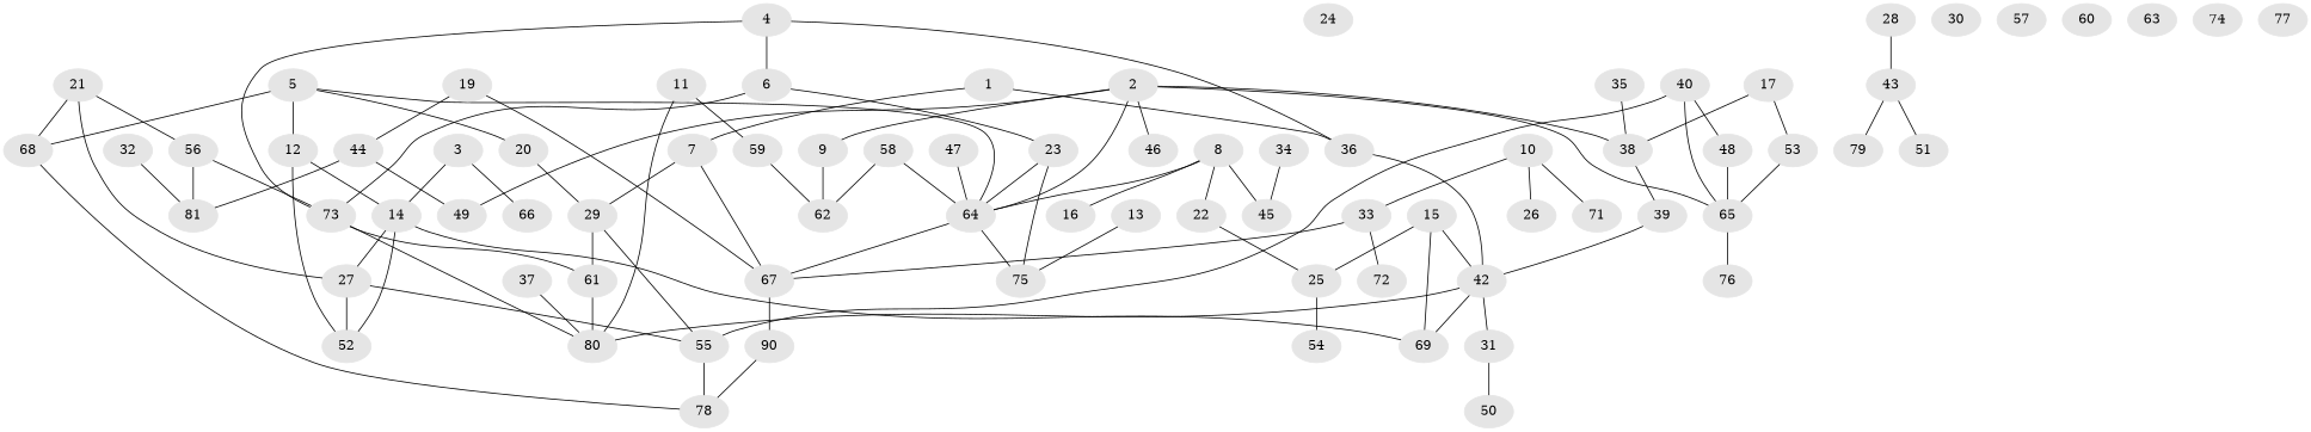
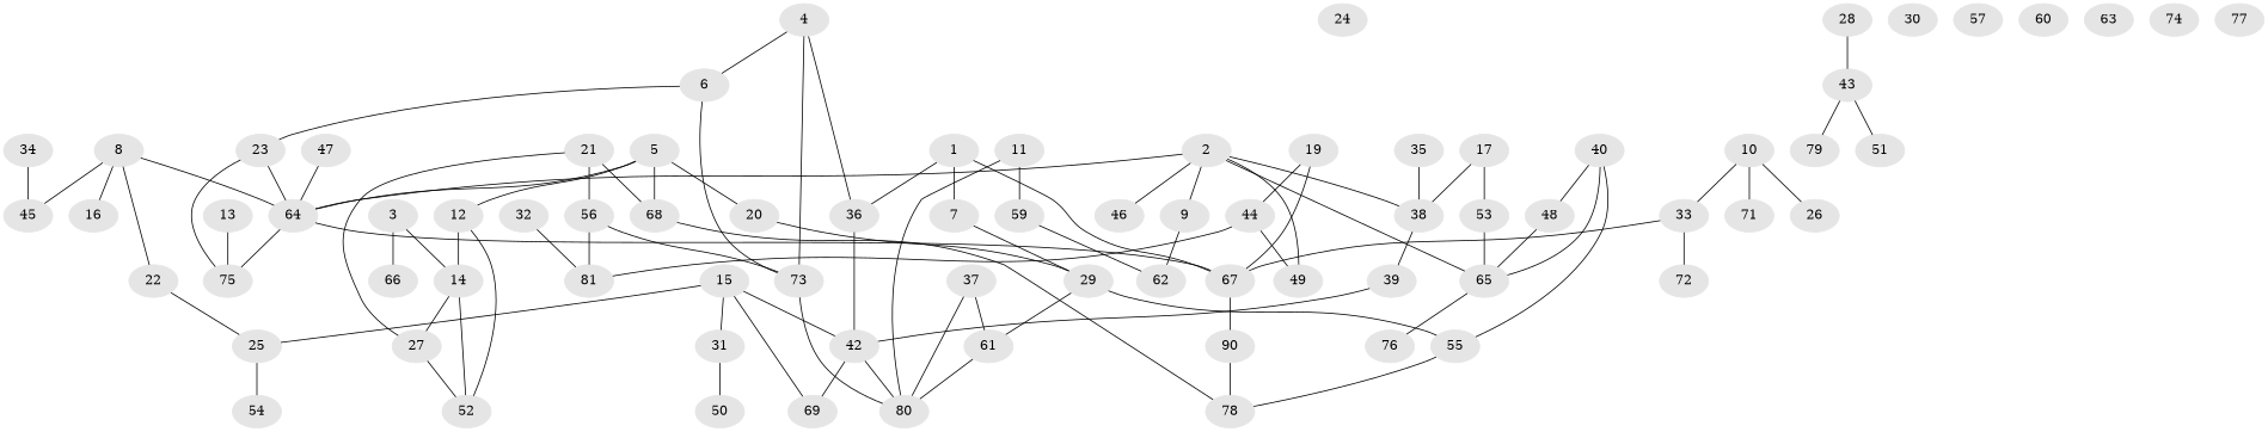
  graph {
    node [color=gray90 style=filled]
    1
    7
    36
    67
    29
    42
    n7 [label=90]
    2
    9
    38
    46
    49
    64
    65
    62
    39
    75
    76
    3
    14
    66
    52
    27
    69
    4
    6
    73
    23
    80
    5
    12
    20
    68
    78
    61
    55
    8
    16
    22
    45
    25
    10
    26
    33
    71
    72
    11
    59
    13
    15
    31
    54
    50
    17
    53
    19
    44
    81
    21
    56
    24
    28
    43
    79
    51
    30
    32
    34
    35
    37
    40
    48
    47
    57
-   58
    60
    63
    74
    77
    1 -- 7
    1 -- 36
-   7 -- 67
+   1 -- 67
    7 -- 29
    36 -- 42
    67 -- n7
    29 -- 61
    29 -- 55
    42 -- 69
    42 -- 80
    n7 -- 78
    2 -- 9
    2 -- 38
    2 -- 46
    2 -- 49
    2 -- 64
    2 -- 65
    9 -- 62
    38 -- 39
    64 -- 67
    64 -- 75
    65 -- 76
    39 -- 42
    3 -- 14
    3 -- 66
    14 -- 52
    14 -- 27
-   14 -- 69
    27 -- 52
-   27 -- 55
    4 -- 36
    4 -- 6
    4 -- 73
    6 -- 73
    6 -- 23
    73 -- 80
    23 -- 64
    23 -- 75
    5 -- 64
    5 -- 12
    5 -- 20
    5 -- 68
    12 -- 14
    12 -- 52
    20 -- 29
    68 -- 78
    61 -- 80
    55 -- 78
    8 -- 64
    8 -- 16
    8 -- 22
    8 -- 45
    22 -- 25
    25 -- 54
    10 -- 26
    10 -- 33
    10 -- 71
    33 -- 67
    33 -- 72
    11 -- 80
    11 -- 59
    59 -- 62
    13 -- 75
    15 -- 42
    15 -- 69
    15 -- 25
-   42 -- 31
+   15 -- 31
    31 -- 50
    17 -- 38
    17 -- 53
    53 -- 65
    19 -- 67
    19 -- 44
    44 -- 49
    44 -- 81
    21 -- 27
    21 -- 68
    21 -- 56
    56 -- 73
    56 -- 81
    28 -- 43
    43 -- 79
    43 -- 51
    32 -- 81
    34 -- 45
    35 -- 38
    37 -- 80
-   73 -- 61
+   37 -- 61
    40 -- 65
    40 -- 55
    40 -- 48
    48 -- 65
    47 -- 64
-   58 -- 64
-   58 -- 62
  }
